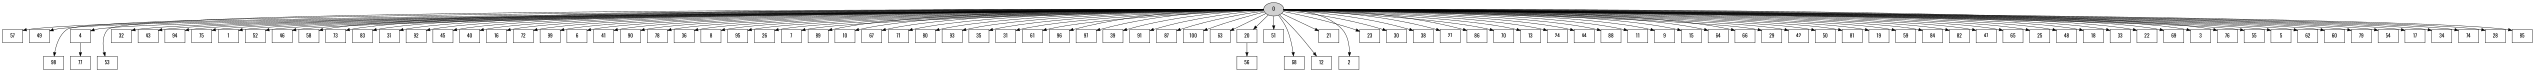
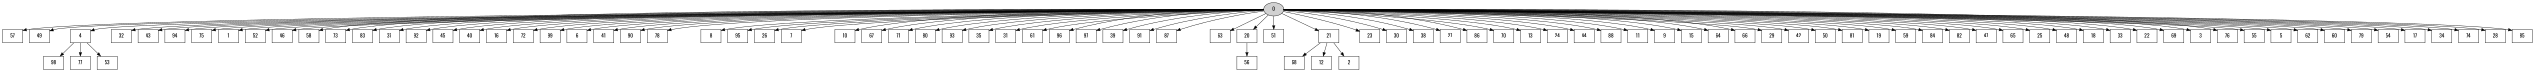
  digraph {
    fontname=Oswald
    node [fillcolor=white fontname=Oswald style=filled shape=box]
    edge [fontname=Oswald]
    0 [fillcolor=grey82 shape=""]
    n2 [label="57\n"]
    n3 [label="49\n"]
    n4 [label="98\n"]
    n5 [label="32\n"]
    n6 [label="43\n"]
    n7 [label="94\n"]
    n8 [label="75\n"]
    n9 [label="1\n"]
    n10 [label="52\n"]
    n11 [label="46\n"]
    n12 [label="58\n"]
    n13 [label="73\n"]
    n14 [label="83\n"]
    n15 [label="37\n"]
    n16 [label="92\n"]
    n17 [label="45\n"]
    n18 [label="40\n"]
    n19 [label="16\n"]
    n20 [label="72\n"]
    n21 [label="99\n"]
    n22 [label="6\n"]
    n23 [label="41\n"]
    n24 [label="90\n"]
    n25 [label="78\n"]
-   n26 [label="36\n"]
    n27 [label="8\n"]
    n28 [label="95\n"]
    n29 [label="26\n"]
    n30 [label="7\n"]
-   n31 [label="89\n"]
    n32 [label="10\n"]
    n33 [label="67\n"]
    n34 [label="71\n"]
    n35 [label="53\n"]
    n36 [label="80\n"]
    n37 [label="93\n"]
    n38 [label="35\n"]
    n39 [label="31\n"]
    n40 [label="61\n"]
    n41 [label="96\n"]
    n42 [label="97\n"]
    n43 [label="39\n"]
    n44 [label="91\n"]
    n45 [label="87\n"]
-   n46 [label="100\n"]
    n47 [label="63\n"]
    n48 [label="20\n"]
    n49 [label="51\n"]
    n50 [label="4\n"]
    n51 [label="21\n"]
    n52 [label="68\n"]
    n53 [label="23\n"]
    n54 [label="30\n"]
    n55 [label="38\n"]
    n56 [label="27\n"]
    n57 [label="86\n"]
    n58 [label="70\n"]
    n59 [label="13\n"]
    n60 [label="24\n"]
    n61 [label="12\n"]
    n62 [label="44\n"]
    n63 [label="88\n"]
    n64 [label="2\n"]
    n65 [label="11\n"]
    n66 [label="9\n"]
    n67 [label="15\n"]
    n68 [label="64\n"]
    n69 [label="66\n"]
    n70 [label="29\n"]
    n71 [label="42\n"]
    n72 [label="50\n"]
    n73 [label="81\n"]
    n74 [label="19\n"]
    n75 [label="59\n"]
    n76 [label="84\n"]
    n77 [label="82\n"]
    n78 [label="47\n"]
    n79 [label="65\n"]
    n80 [label="25\n"]
    n81 [label="48\n"]
    n82 [label="18\n"]
    n83 [label="33\n"]
    n84 [label="22\n"]
    n85 [label="69\n"]
    n86 [label="3\n"]
    n87 [label="76\n"]
    n88 [label="55\n"]
    n89 [label="5\n"]
    n90 [label="62\n"]
    n91 [label="60\n"]
    n92 [label="79\n"]
    n93 [label="54\n"]
    n94 [label="17\n"]
    n95 [label="34\n"]
    n96 [label="74\n"]
    n97 [label="28\n"]
    n98 [label="85\n"]
    n99 [label="77\n"]
    n100 [label="56\n"]
    0 -> n2
    0 -> n3
-   0 -> n4
+   n50 -> n4
    0 -> n5
    0 -> n6
    0 -> n7
    0 -> n8
    0 -> n9
    0 -> n10
    0 -> n11
    0 -> n12
    0 -> n13
    0 -> n14
    0 -> n15
    0 -> n16
    0 -> n17
    0 -> n18
    0 -> n19
    0 -> n20
    0 -> n21
    0 -> n22
    0 -> n23
    0 -> n24
    0 -> n25
-   0 -> n26
    0 -> n27
    0 -> n28
    0 -> n29
    0 -> n30
-   0 -> n31
    0 -> n32
    0 -> n33
    0 -> n34
-   0 -> n35
+   n50 -> n35
    0 -> n36
    0 -> n37
    0 -> n38
    0 -> n39
    0 -> n40
    0 -> n41
    0 -> n42
    0 -> n43
    0 -> n44
    0 -> n45
-   0 -> n46
    0 -> n47
    0 -> n48
    0 -> n49
    0 -> n50
    0 -> n51
-   0 -> n52
+   n51 -> n52
    0 -> n53
    0 -> n54
    0 -> n55
    0 -> n56
    0 -> n57
    0 -> n58
    0 -> n59
    0 -> n60
-   0 -> n61
+   n51 -> n61
    0 -> n62
    0 -> n63
-   0 -> n64
+   n51 -> n64
    0 -> n65
    0 -> n66
    0 -> n67
    0 -> n68
    0 -> n69
    0 -> n70
    0 -> n71
    0 -> n72
    0 -> n73
    0 -> n74
    0 -> n75
    0 -> n76
    0 -> n77
    0 -> n78
    0 -> n79
    0 -> n80
    0 -> n81
    0 -> n82
    0 -> n83
    0 -> n84
    0 -> n85
    0 -> n86
    0 -> n87
    0 -> n88
    0 -> n89
    0 -> n90
    0 -> n91
    0 -> n92
    0 -> n93
    0 -> n94
    0 -> n95
    0 -> n96
    0 -> n97
    0 -> n98
    n48 -> n100
    n50 -> n99
  }
